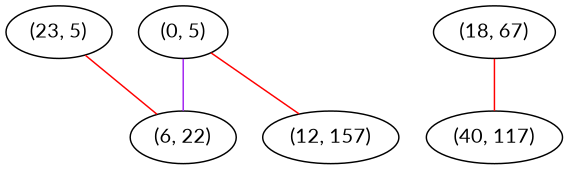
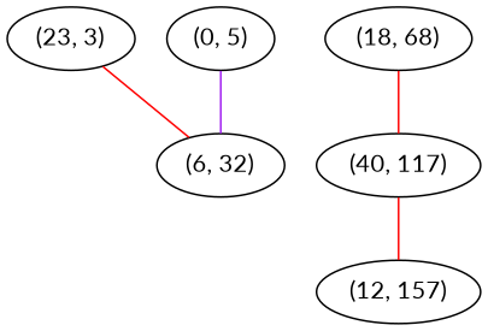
  graph {
    fontname=Lato
    node [fontname=Lato]
    edge [color=red fontname=Lato weight=1]
-   "(23, 5)"
-   "(6, 22)"
-   "(18, 67)"
+   "(23, 5)" [label="(23, 3)"]
+   "(6, 22)" [label="(6, 32)"]
+   "(18, 67)" [label="(18, 68)"]
    "(40, 117)"
    "(12, 157)"
    n6 [label="(0, 5)"]
    "(23, 5)" -- "(6, 22)"
    "(18, 67)" -- "(40, 117)"
-   n6 -- "(12, 157)"
+   "(40, 117)" -- "(12, 157)"
    n6 -- "(6, 22)" [color=purple weight=4]
  }
